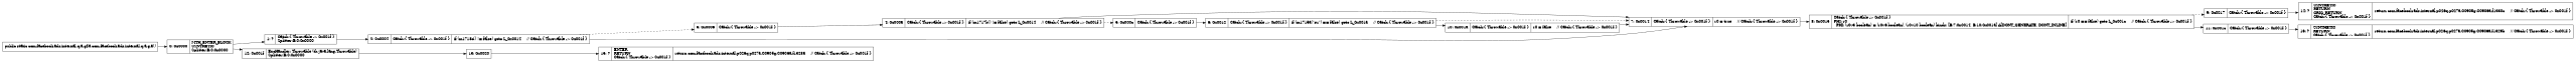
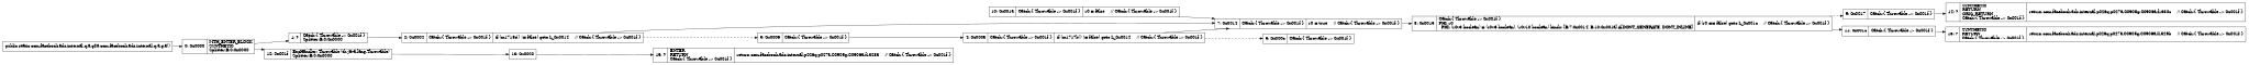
  digraph {
    rankdir=LR
    node [shape=record]
    n1 [label="{0\:\ 0x0000|MTH_ENTER_BLOCK\lSYNTHETIC\lSplitter:B:0:0x0000\l}"]
    n2 [label="{1\:\ ?|Catch:\{ Throwable \-\> 0x001f \}\lSplitter:B:0:0x0000\l}"]
    n3 [label="{12\:\ 0x001f|ExcHandler: Throwable (th java.lang.Throwable)\lSplitter:B:0:0x0000\l}"]
    n4 [label="{2\:\ 0x0004|Catch:\{ Throwable \-\> 0x001f \}\l|if (m1718c() != false) goto L_0x0014     \/\/ Catch:\{ Throwable \-\> 0x001f \}\l}"]
    n5 [label="{13\:\ 0x0020}"]
    n6 [label="{3\:\ 0x0006|Catch:\{ Throwable \-\> 0x001f \}\l}"]
    n7 [label="{7\:\ 0x0014|Catch:\{ Throwable \-\> 0x001f \}\l|r0 = true     \/\/ Catch:\{ Throwable \-\> 0x001f \}\l}"]
    n8 [label="{4\:\ 0x000a|Catch:\{ Throwable \-\> 0x001f \}\l|if (m1717b() != false) goto L_0x0014     \/\/ Catch:\{ Throwable \-\> 0x001f \}\l}"]
    n9 [label="{8\:\ 0x0015|Catch:\{ Throwable \-\> 0x001f \}\lPHI: r0 \l  PHI: (r0v3 boolean) = (r0v6 boolean), (r0v10 boolean) binds: [B:7:0x0014, B:10:0x001a] A[DONT_GENERATE, DONT_INLINE]\l|if (r0 == false) goto L_0x001c     \/\/ Catch:\{ Throwable \-\> 0x001f \}\l}"]
    n10 [label="{5\:\ 0x000c|Catch:\{ Throwable \-\> 0x001f \}\l}"]
-   n11 [label="{6\:\ 0x0012|Catch:\{ Throwable \-\> 0x001f \}\l|if (m1715a(\"su\") == false) goto L_0x001a     \/\/ Catch:\{ Throwable \-\> 0x001f \}\l}"]
    n12 [label="{10\:\ 0x001a|Catch:\{ Throwable \-\> 0x001f \}\l|r0 = false     \/\/ Catch:\{ Throwable \-\> 0x001f \}\l}"]
    n13 [label="{9\:\ 0x0017|Catch:\{ Throwable \-\> 0x001f \}\l}"]
    n14 [label="{11\:\ 0x001c|Catch:\{ Throwable \-\> 0x001f \}\l}"]
    n15 [label="{14\:\ ?|SYNTHETIC\lRETURN\lORIG_RETURN\lCatch:\{ Throwable \-\> 0x001f \}\l|return com.facebook.ads.internal.p026q.p027a.C0905g.C0906a.f1330c     \/\/ Catch:\{ Throwable \-\> 0x001f \}\l}"]
    n16 [label="{16\:\ ?|SYNTHETIC\lRETURN\lCatch:\{ Throwable \-\> 0x001f \}\l|return com.facebook.ads.internal.p026q.p027a.C0905g.C0906a.f1329b     \/\/ Catch:\{ Throwable \-\> 0x001f \}\l}"]
    n17 [label="{15\:\ ?|ENTER\lRETURN\lCatch:\{ Throwable \-\> 0x001f \}\l|return com.facebook.ads.internal.p026q.p027a.C0905g.C0906a.f1328a     \/\/ Catch:\{ Throwable \-\> 0x001f \}\l}"]
    n18 [label="{public static com.facebook.ads.internal.q.a.g$a com.facebook.ads.internal.q.a.g.a() }"]
    n1 -> n2
    n1 -> n3
    n2 -> n4
    n3 -> n5
    n4 -> n6 [style=dashed]
    n4 -> n7
    n5 -> n17
    n6 -> n8
    n7 -> n9
    n8 -> n7
    n8 -> n10 [style=dashed]
    n9 -> n13 [style=dashed]
    n9 -> n14
-   n10 -> n11
-   n11 -> n7 [style=dashed]
-   n11 -> n12
    n12 -> n7
    n13 -> n15
    n14 -> n16
    n18 -> n1
  }
